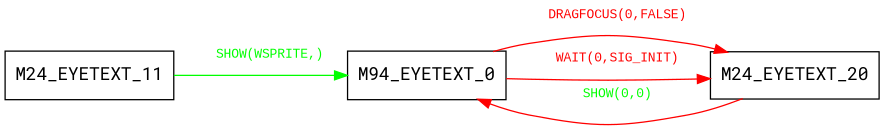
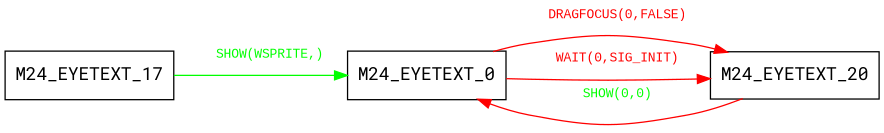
  digraph {
    fontname="Roboto Mono"
    rankdir=LR
    node [fontname="Roboto Mono" shape=record]
    edge [color=red fontcolor=red fontname="Roboto Mono"]
-   M24_EYETEXT_0 [label=M94_EYETEXT_0]
+   M24_EYETEXT_0
    M24_EYETEXT_20
-   M24_EYETEXT_11
+   M24_EYETEXT_11 [label=M24_EYETEXT_17]
    M24_EYETEXT_0 -> M24_EYETEXT_20 [label=< <font face="Courier New" point-size="10"> DRAGFOCUS(0,FALSE)<br/> </font>>]
    M24_EYETEXT_0 -> M24_EYETEXT_20 [label=< <font face="Courier New" point-size="10"> WAIT(0,SIG_INIT)<br/> </font>>]
    M24_EYETEXT_20 -> M24_EYETEXT_0 [fontcolor=green label=< <font face="Courier New" point-size="10"> SHOW(0,0)<br/> </font>>]
    M24_EYETEXT_11 -> M24_EYETEXT_0 [color=green fontcolor=green label=< <font face="Courier New" point-size="10"> SHOW(WSPRITE,)<br/> </font>>]
  }
